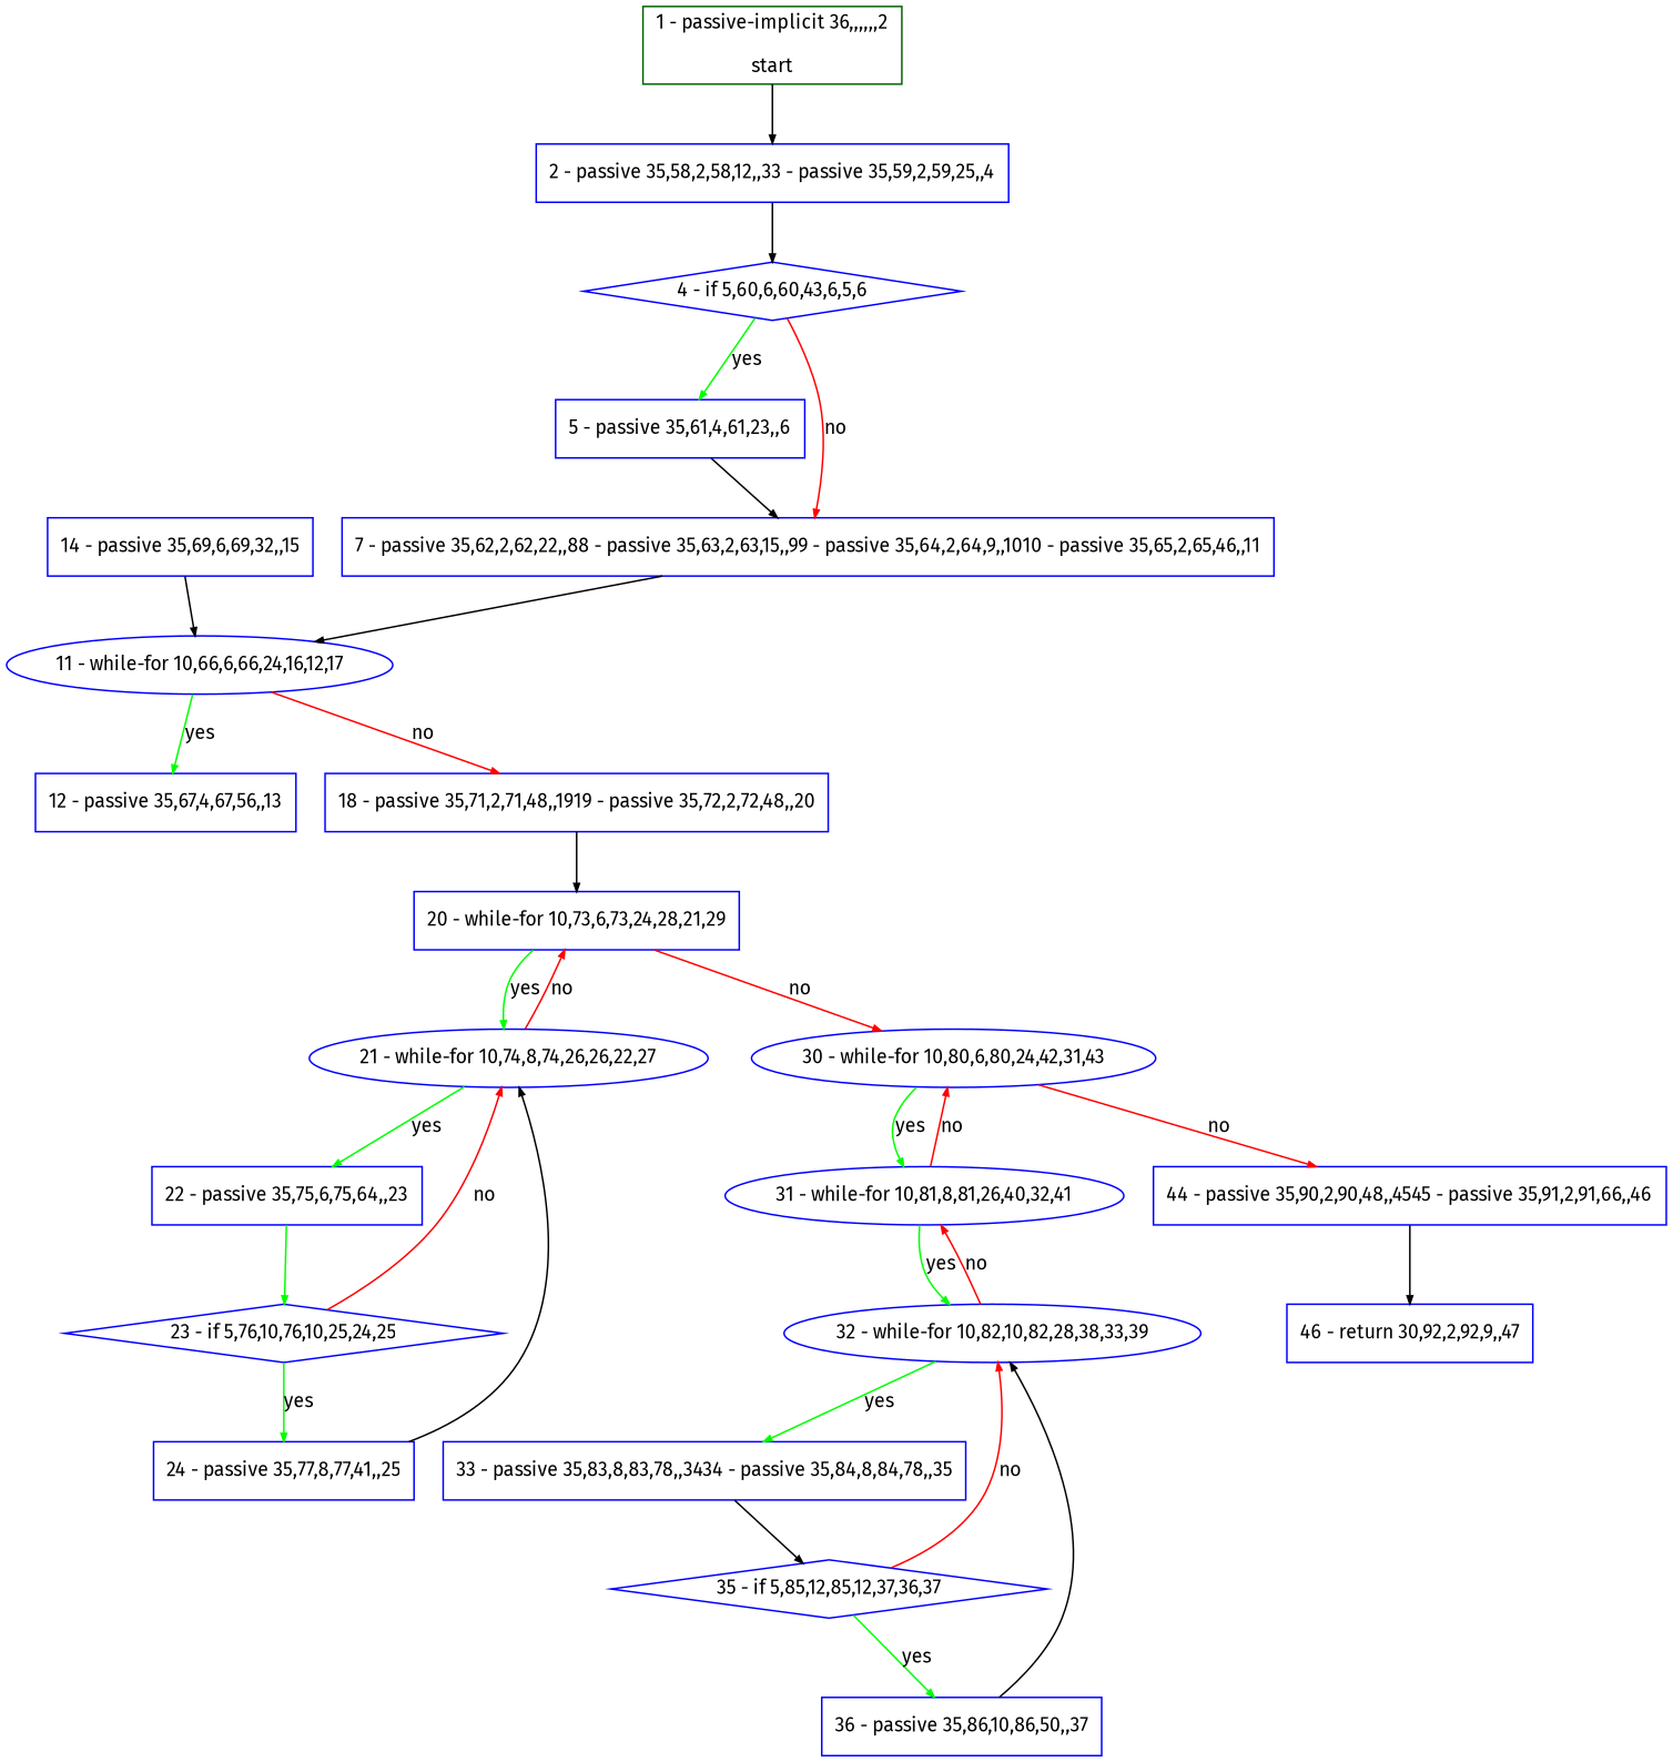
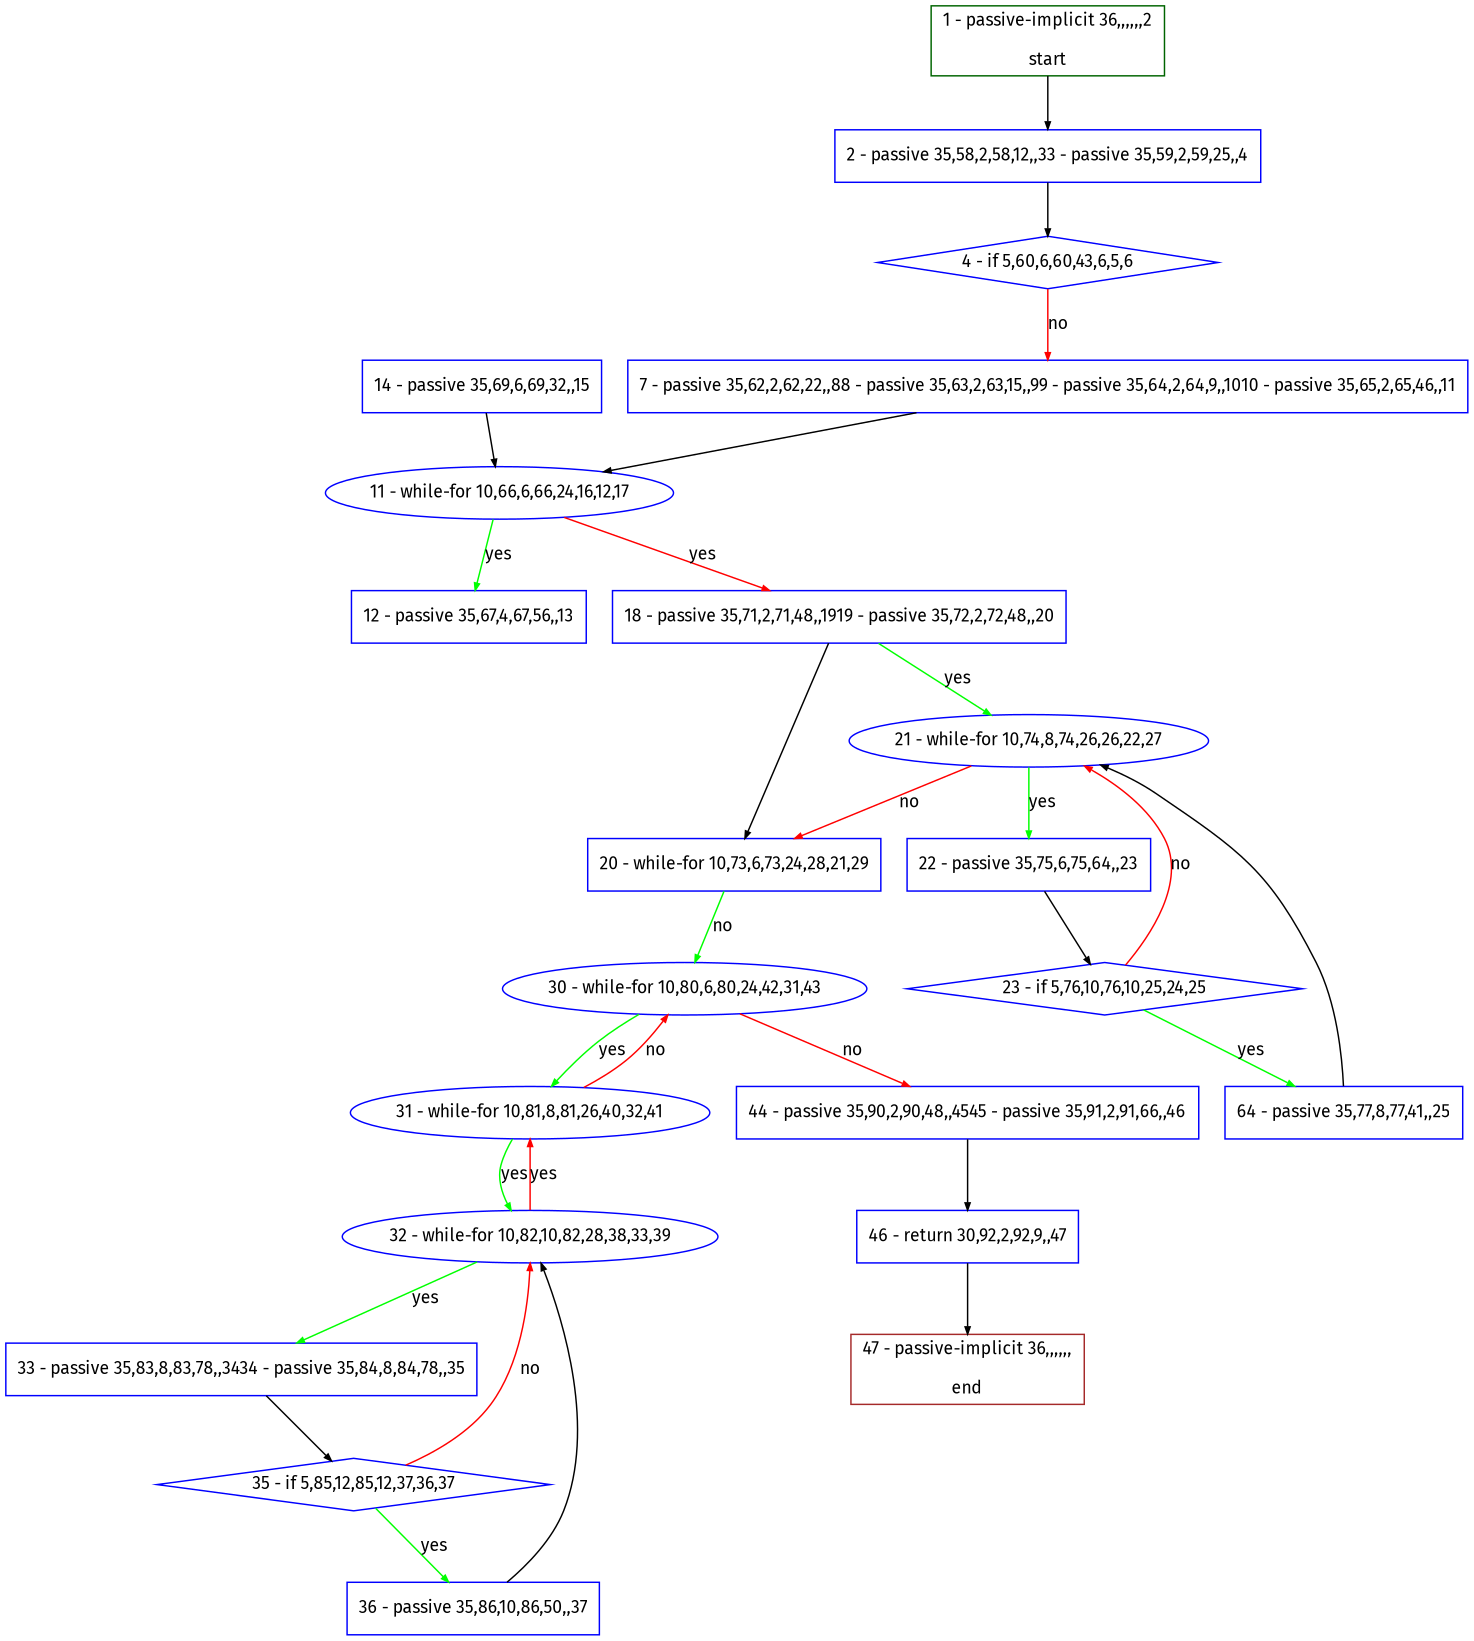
  digraph {
    bgcolor=white
    compound=true
    fillcolor="#FFFFCC"
    fontname="Fira Sans"
    fontsize=12
    pack=true
    packmode=clust
    style="rounded,filled"
    node [color="#0000ff" compound=true fillcolor="#ffffff" fixedsize=false fontname="Fira Sans" fontsize=12 node_initialized=no shape=box style=filled]
    edge [arrowhead=normal arrowsize=0.5 arrowtail=none color="#000000" compound=true dir=forward fontcolor=black fontname="Fira Sans" fontsize=12]
    n1 [label="2 - passive 35,58,2,58,12,,33 - passive 35,59,2,59,25,,4"]
    n2 [label="4 - if 5,60,6,60,43,6,5,6" shape=diamond]
-   n3 [label="5 - passive 35,61,4,61,23,,6"]
    n4 [label="7 - passive 35,62,2,62,22,,88 - passive 35,63,2,63,15,,99 - passive 35,64,2,64,9,,1010 - passive 35,65,2,65,46,,11"]
    n5 [color="#006400" label="1 - passive-implicit 36,,,,,,2\n\nstart"]
    n6 [label="11 - while-for 10,66,6,66,24,16,12,17" shape=oval]
    n7 [label="12 - passive 35,67,4,67,56,,13"]
    n8 [label="18 - passive 35,71,2,71,48,,1919 - passive 35,72,2,72,48,,20"]
    n9 [label="20 - while-for 10,73,6,73,24,28,21,29"]
    n10 [label="21 - while-for 10,74,8,74,26,26,22,27" shape=oval]
    n11 [label="30 - while-for 10,80,6,80,24,42,31,43" shape=oval]
    n12 [label="14 - passive 35,69,6,69,32,,15"]
    n13 [label="22 - passive 35,75,6,75,64,,23"]
    n14 [label="31 - while-for 10,81,8,81,26,40,32,41" shape=oval]
    n15 [label="44 - passive 35,90,2,90,48,,4545 - passive 35,91,2,91,66,,46"]
    n16 [label="23 - if 5,76,10,76,10,25,24,25" shape=diamond]
    n17 [label="32 - while-for 10,82,10,82,28,38,33,39" shape=oval]
    n18 [label="46 - return 30,92,2,92,9,,47"]
-   n19 [label="24 - passive 35,77,8,77,41,,25"]
+   n19 [label="64 - passive 35,77,8,77,41,,25"]
    n20 [label="33 - passive 35,83,8,83,78,,3434 - passive 35,84,8,84,78,,35"]
+   n21 [color="#a52a2a" label="47 - passive-implicit 36,,,,,,\n\nend"]
    n22 [label="35 - if 5,85,12,85,12,37,36,37" shape=diamond]
    n23 [label="36 - passive 35,86,10,86,50,,37"]
    n1 -> n2
-   n2 -> n3 [color="#00ff00" label=yes]
    n2 -> n4 [color="#ff0000" label=no]
-   n3 -> n4
    n4 -> n6
    n5 -> n1
    n6 -> n7 [color="#00ff00" label=yes]
-   n6 -> n8 [color="#ff0000" label=no]
+   n6 -> n8 [color="#ff0000" label=yes]
    n8 -> n9
-   n9 -> n10 [color="#00ff00" label=yes]
-   n9 -> n11 [color="#ff0000" label=no]
+   n8 -> n10 [color="#00ff00" label=yes]
+   n9 -> n11 [color="#00ff00" label=no]
    n10 -> n9 [color="#ff0000" label=no]
    n10 -> n13 [color="#00ff00" label=yes]
    n11 -> n14 [color="#00ff00" label=yes]
    n11 -> n15 [color="#ff0000" label=no]
    n12 -> n6
-   n13 -> n16 [color="#00ff00"]
+   n13 -> n16
    n14 -> n11 [color="#ff0000" label=no]
    n14 -> n17 [color="#00ff00" label=yes]
    n15 -> n18
    n16 -> n10 [color="#ff0000" label=no]
    n16 -> n19 [color="#00ff00" label=yes]
-   n17 -> n14 [color="#ff0000" label=no]
+   n17 -> n14 [color="#ff0000" label=yes]
    n17 -> n20 [color="#00ff00" label=yes]
+   n18 -> n21
    n19 -> n10
    n20 -> n22
    n22 -> n17 [color="#ff0000" label=no]
    n22 -> n23 [color="#00ff00" label=yes]
    n23 -> n17
  }
